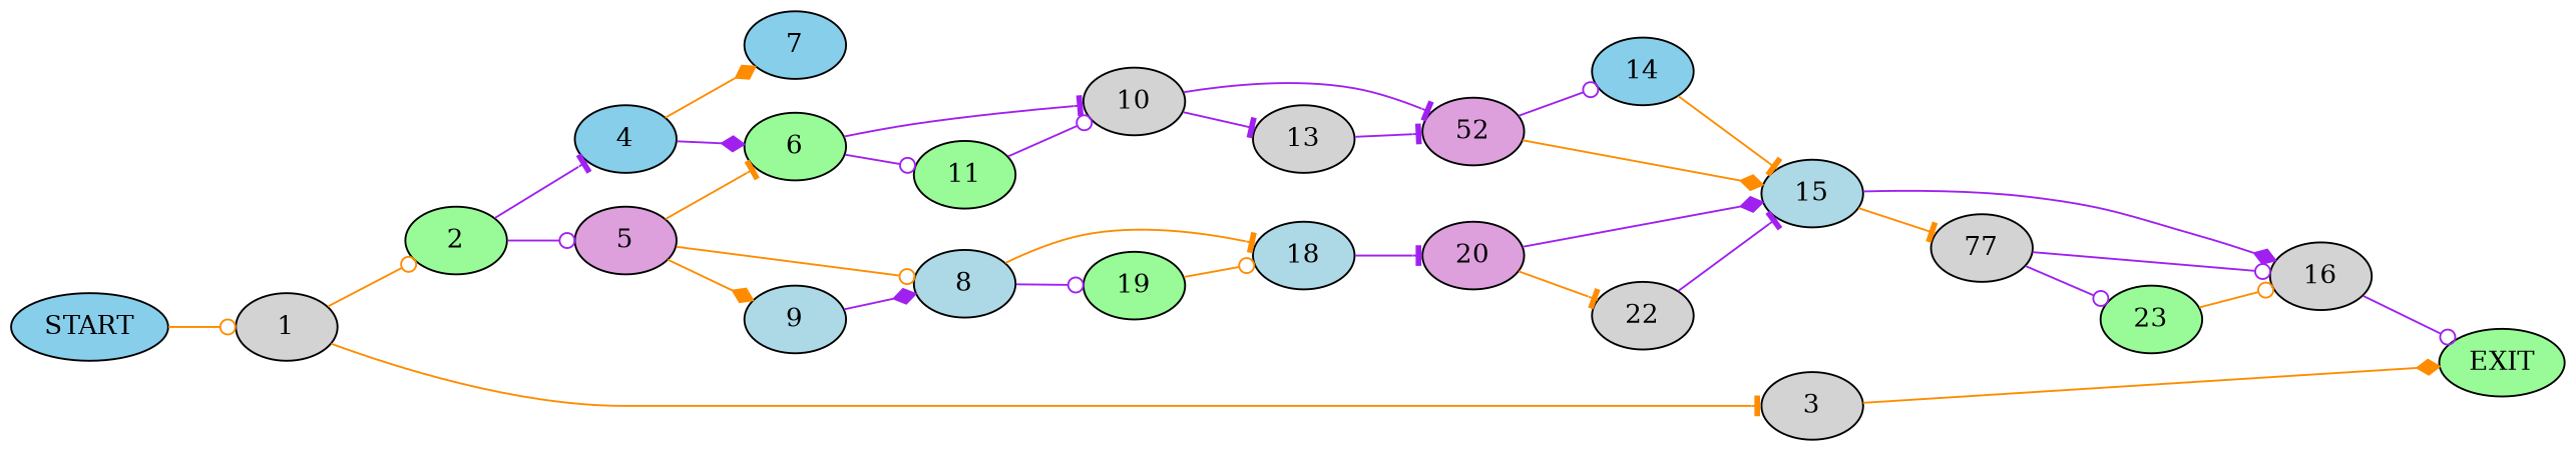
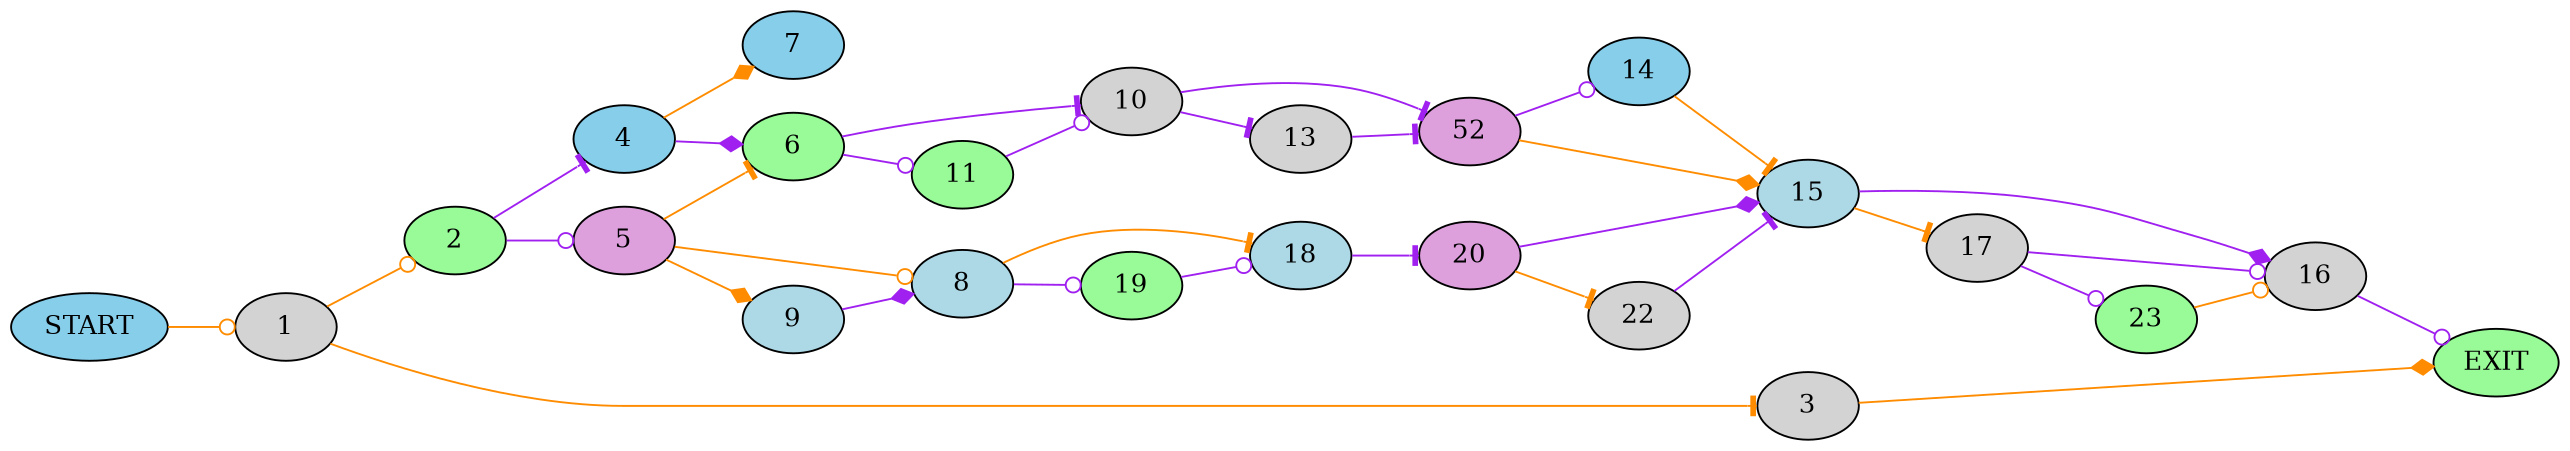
  digraph {
    fontname="DejaVu Serif"
    rankdir=LR
    node [fillcolor=lightgrey fontname="DejaVu Serif" style=filled]
    edge [arrowhead=odot color=purple fontname="DejaVu Serif"]
    n1 [fillcolor=skyblue label=START]
    1
    2 [fillcolor=palegreen]
    3
    n5 [fillcolor=palegreen label=EXIT]
    4 [fillcolor=skyblue]
    5 [fillcolor=plum]
    6 [fillcolor=palegreen]
    7 [fillcolor=skyblue]
    8 [fillcolor=lightblue]
    9 [fillcolor=lightblue]
    10
    11 [fillcolor=palegreen]
    18 [fillcolor=lightblue]
    19 [fillcolor=palegreen]
    n16 [fillcolor=plum label=52]
    13
    20 [fillcolor=plum]
    14 [fillcolor=skyblue]
    15 [fillcolor=lightblue]
    16
-   17 [label=77]
+   17
    23 [fillcolor=palegreen]
    22
    n1 -> 1 [color=darkorange]
    1 -> 2 [color=darkorange]
    1 -> 3 [arrowhead=tee color=darkorange]
    2 -> 4 [arrowhead=tee]
    2 -> 5
    3 -> n5 [arrowhead=diamond color=darkorange]
    4 -> 6 [arrowhead=diamond]
    4 -> 7 [arrowhead=diamond color=darkorange]
    5 -> 6 [arrowhead=tee color=darkorange]
    5 -> 8 [color=darkorange]
    5 -> 9 [arrowhead=diamond color=darkorange]
    6 -> 10 [arrowhead=tee]
    6 -> 11
    8 -> 18 [arrowhead=tee color=darkorange]
    8 -> 19
    9 -> 8 [arrowhead=diamond]
    10 -> n16 [arrowhead=tee]
    10 -> 13 [arrowhead=tee]
    11 -> 10
    18 -> 20 [arrowhead=tee]
-   19 -> 18 [color=darkorange]
+   19 -> 18
    n16 -> 14
    n16 -> 15 [arrowhead=diamond color=darkorange]
    13 -> n16 [arrowhead=tee]
    20 -> 15 [arrowhead=diamond]
    20 -> 22 [arrowhead=tee color=darkorange]
    14 -> 15 [arrowhead=tee color=darkorange]
    15 -> 16 [arrowhead=diamond]
    15 -> 17 [arrowhead=tee color=darkorange]
    16 -> n5
    17 -> 16
    17 -> 23
    23 -> 16 [color=darkorange]
    22 -> 15 [arrowhead=tee]
  }
